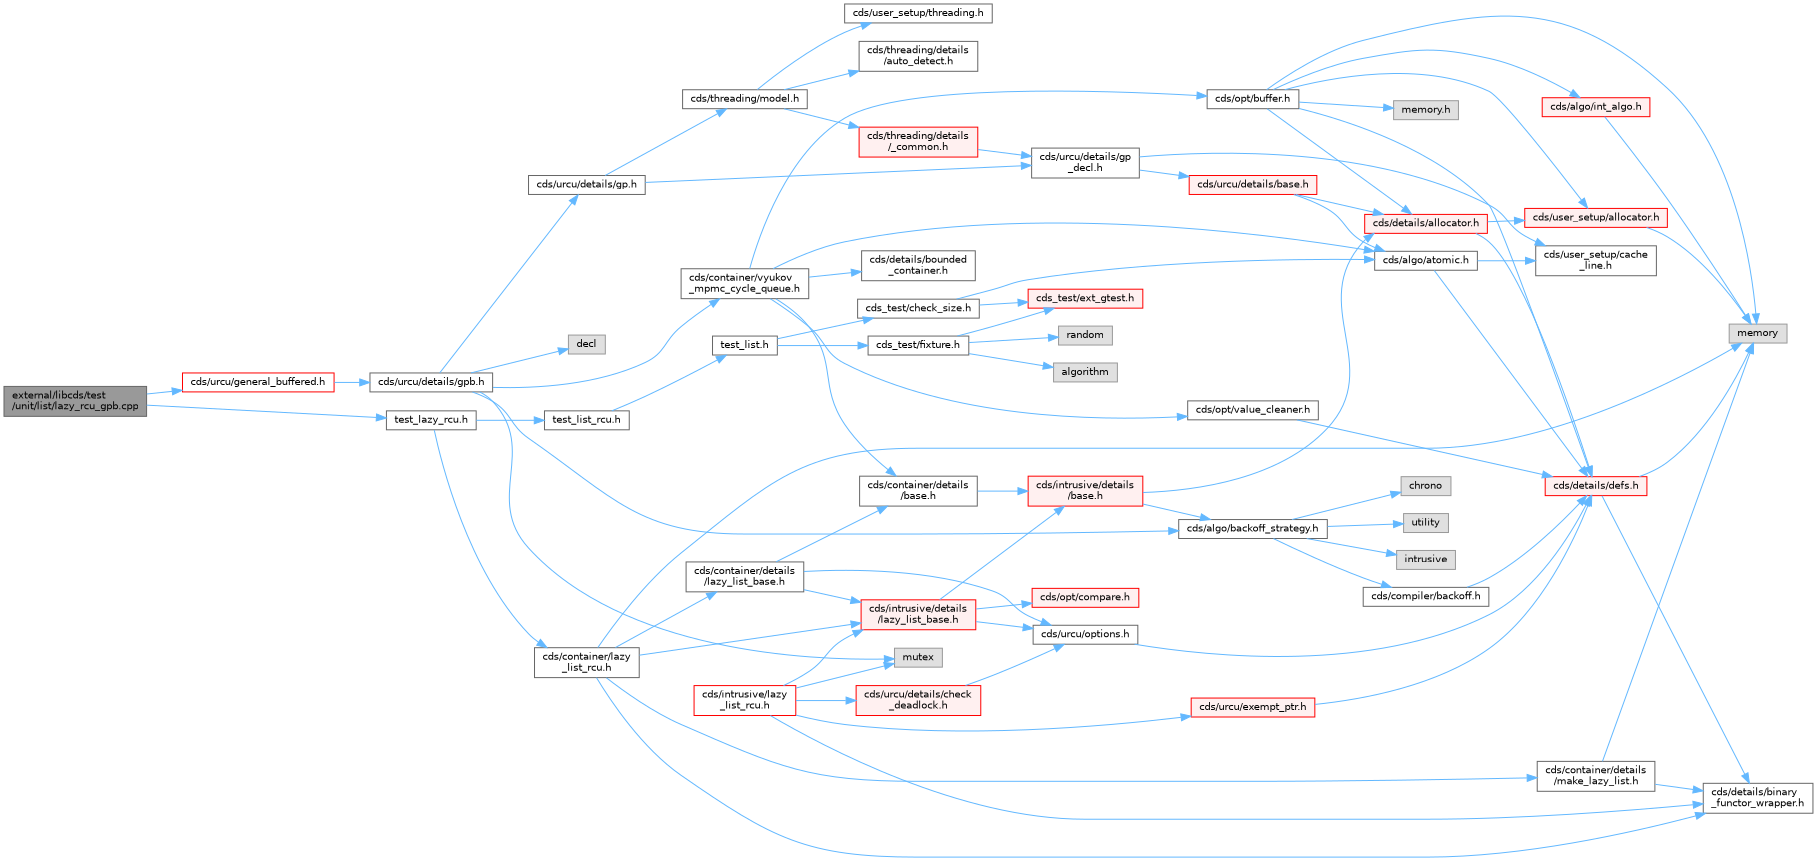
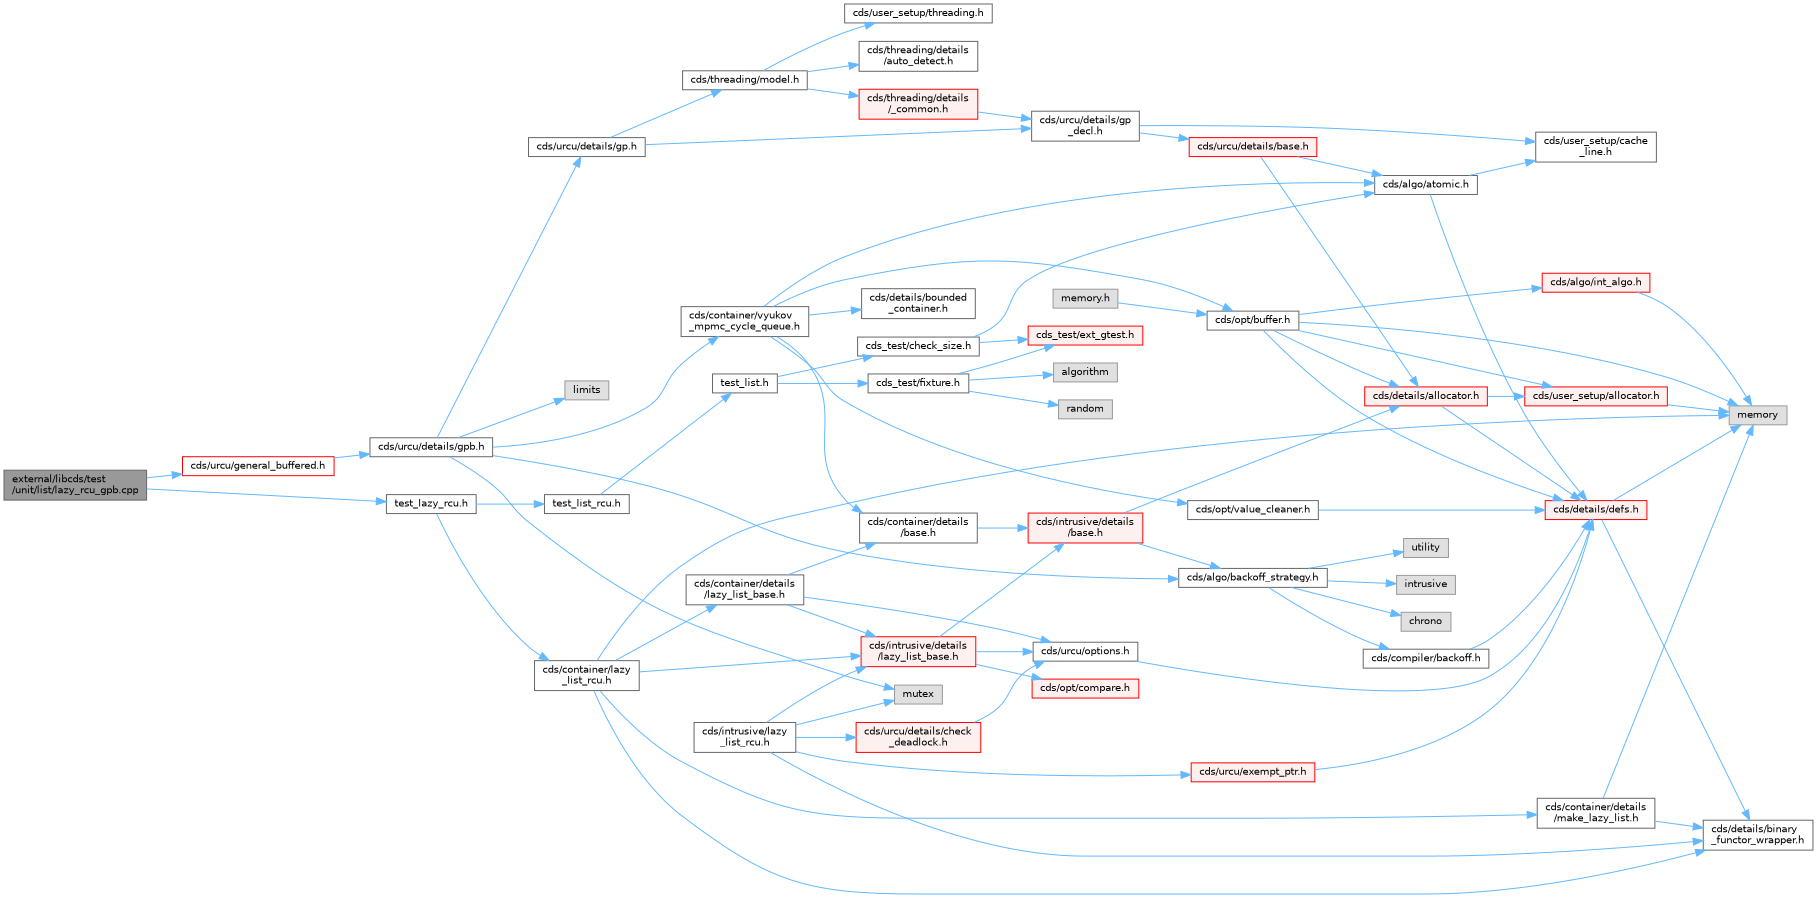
  digraph {
    rankdir=LR
    node [color=grey40 fillcolor=white fontname=Helvetica fontsize=10 shape=box style=filled]
    edge [color=steelblue1 fontname=Helvetica fontsize=10 labelfontname=Helvetica labelfontsize=10 style=solid]
    n1 [color=gray40 fillcolor=grey60 fontcolor=black height=0.2 label="external/libcds/test\l/unit/list/lazy_rcu_gpb.cpp" width=0.4]
    n2 [color=red height=0.2 label="cds/urcu/general_buffered.h" width=0.4]
    n3 [height=0.2 label="test_lazy_rcu.h" width=0.4]
    n4 [height=0.2 label="cds/urcu/details/gpb.h" width=0.4]
    n5 [height=0.2 label="test_list_rcu.h" width=0.4]
    n6 [height=0.2 label="cds/container/lazy\l_list_rcu.h" width=0.4]
    n7 [color=grey60 fillcolor="#E0E0E0" height=0.2 label=mutex width=0.4]
-   n8 [color=grey60 fillcolor="#E0E0E0" height=0.2 label=decl width=0.4]
+   n8 [color=grey60 fillcolor="#E0E0E0" height=0.2 label=limits width=0.4]
    n9 [height=0.2 label="cds/urcu/details/gp.h" width=0.4]
    n10 [height=0.2 label="cds/algo/backoff_strategy.h" width=0.4]
    n11 [height=0.2 label="cds/container/vyukov\l_mpmc_cycle_queue.h" width=0.4]
    n12 [height=0.2 label="cds/urcu/details/gp\l_decl.h" width=0.4]
    n13 [height=0.2 label="cds/threading/model.h" width=0.4]
    n14 [color=grey60 fillcolor="#E0E0E0" height=0.2 label=utility width=0.4]
    n15 [color=grey60 fillcolor="#E0E0E0" height=0.2 label=intrusive width=0.4]
    n16 [color=grey60 fillcolor="#E0E0E0" height=0.2 label=chrono width=0.4]
    n17 [height=0.2 label="cds/compiler/backoff.h" width=0.4]
    n18 [height=0.2 label="cds/algo/atomic.h" width=0.4]
    n19 [height=0.2 label="cds/container/details\l/base.h" width=0.4]
    n20 [height=0.2 label="cds/opt/buffer.h" width=0.4]
    n21 [height=0.2 label="cds/opt/value_cleaner.h" width=0.4]
    n22 [height=0.2 label="cds/details/bounded\l_container.h" width=0.4]
    n23 [color=red fillcolor="#FFF0F0" height=0.2 label="cds/urcu/details/base.h" width=0.4]
    n24 [height=0.2 label="cds/user_setup/cache\l_line.h" width=0.4]
    n25 [color=red fillcolor="#FFF0F0" height=0.2 label="cds/threading/details\l/_common.h" width=0.4]
    n26 [height=0.2 label="cds/user_setup/threading.h" width=0.4]
    n27 [height=0.2 label="cds/threading/details\l/auto_detect.h" width=0.4]
    n28 [color=red fillcolor="#FFF0F0" height=0.2 label="cds/details/allocator.h" width=0.4]
    n29 [color=red fillcolor="#FFF0F0" height=0.2 label="cds/details/defs.h" width=0.4]
    n30 [color=red fillcolor="#FFF0F0" height=0.2 label="cds/user_setup/allocator.h" width=0.4]
    n31 [color=grey60 fillcolor="#E0E0E0" height=0.2 label=memory width=0.4]
    n32 [height=0.2 label="cds/details/binary\l_functor_wrapper.h" width=0.4]
    n33 [color=red fillcolor="#FFF0F0" height=0.2 label="cds/intrusive/details\l/base.h" width=0.4]
    n34 [color=grey60 fillcolor="#E0E0E0" height=0.2 label="memory.h" width=0.4]
    n35 [color=red fillcolor="#FFF0F0" height=0.2 label="cds/algo/int_algo.h" width=0.4]
    n36 [height=0.2 label="test_list.h" width=0.4]
    n37 [height=0.2 label="cds/container/details\l/lazy_list_base.h" width=0.4]
    n38 [height=0.2 label="cds/container/details\l/make_lazy_list.h" width=0.4]
    n39 [color=red fillcolor="#FFF0F0" height=0.2 label="cds/intrusive/details\l/lazy_list_base.h" width=0.4]
    n40 [height=0.2 label="cds_test/check_size.h" width=0.4]
    n41 [height=0.2 label="cds_test/fixture.h" width=0.4]
    n42 [color=red fillcolor="#FFF0F0" height=0.2 label="cds_test/ext_gtest.h" width=0.4]
    n43 [color=grey60 fillcolor="#E0E0E0" height=0.2 label=algorithm width=0.4]
    n44 [color=grey60 fillcolor="#E0E0E0" height=0.2 label=random width=0.4]
    n45 [height=0.2 label="cds/urcu/options.h" width=0.4]
-   n46 [color=red height=0.2 label="cds/intrusive/lazy\l_list_rcu.h" width=0.4]
+   n46 [height=0.2 label="cds/intrusive/lazy\l_list_rcu.h" width=0.4]
    n47 [color=red fillcolor="#FFF0F0" height=0.2 label="cds/urcu/details/check\l_deadlock.h" width=0.4]
    n48 [color=red fillcolor="#FFF0F0" height=0.2 label="cds/urcu/exempt_ptr.h" width=0.4]
    n49 [color=red fillcolor="#FFF0F0" height=0.2 label="cds/opt/compare.h" width=0.4]
    n1 -> n2
    n1 -> n3
    n2 -> n4
    n3 -> n5
    n3 -> n6
    n4 -> n7
    n4 -> n8
    n4 -> n9
    n4 -> n10
    n4 -> n11
    n5 -> n36
    n6 -> n31
    n6 -> n32
    n6 -> n37
    n6 -> n38
    n6 -> n39
    n9 -> n12
    n9 -> n13
    n10 -> n14
    n10 -> n15
    n10 -> n16
    n10 -> n17
    n11 -> n18
    n11 -> n19
    n11 -> n20
    n11 -> n21
    n11 -> n22
    n12 -> n23
    n12 -> n24
    n13 -> n25
    n13 -> n26
    n13 -> n27
    n17 -> n29
    n18 -> n24
    n18 -> n29
    n19 -> n33
    n20 -> n28
    n20 -> n29
    n20 -> n30
    n20 -> n31
-   n20 -> n34
+   n34 -> n20
    n20 -> n35
    n21 -> n29
    n23 -> n18
    n23 -> n28
    n25 -> n12
    n28 -> n29
    n28 -> n30
    n29 -> n31
    n29 -> n32
    n30 -> n31
    n33 -> n10
    n33 -> n28
    n35 -> n31
    n36 -> n40
    n36 -> n41
    n37 -> n19
    n37 -> n39
    n37 -> n45
    n38 -> n31
    n38 -> n32
    n39 -> n33
    n39 -> n45
    n39 -> n49
    n40 -> n18
    n40 -> n42
    n41 -> n42
    n41 -> n43
    n41 -> n44
    n45 -> n29
    n46 -> n7
    n46 -> n32
    n46 -> n39
    n46 -> n47
    n46 -> n48
    n47 -> n45
    n48 -> n29
  }
